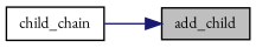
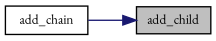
  digraph {
    rankdir=RL
    fontname="EB Garamond"
    node [color=black fontname="EB Garamond" fontsize=10 shape=record style=filled]
    n1 [fillcolor=grey75 fontcolor=black height=0.2 label=add_child width=0.4]
-   n2 [fillcolor=white height=0.2 label=child_chain width=0.4]
+   n2 [fillcolor=white height=0.2 label=add_chain width=0.4]
    n1 -> n2 [color=midnightblue dir=back fontname="EB Garamond" fontsize=10 labelfontname=Helvetica labelfontsize=10 style=solid]
  }
